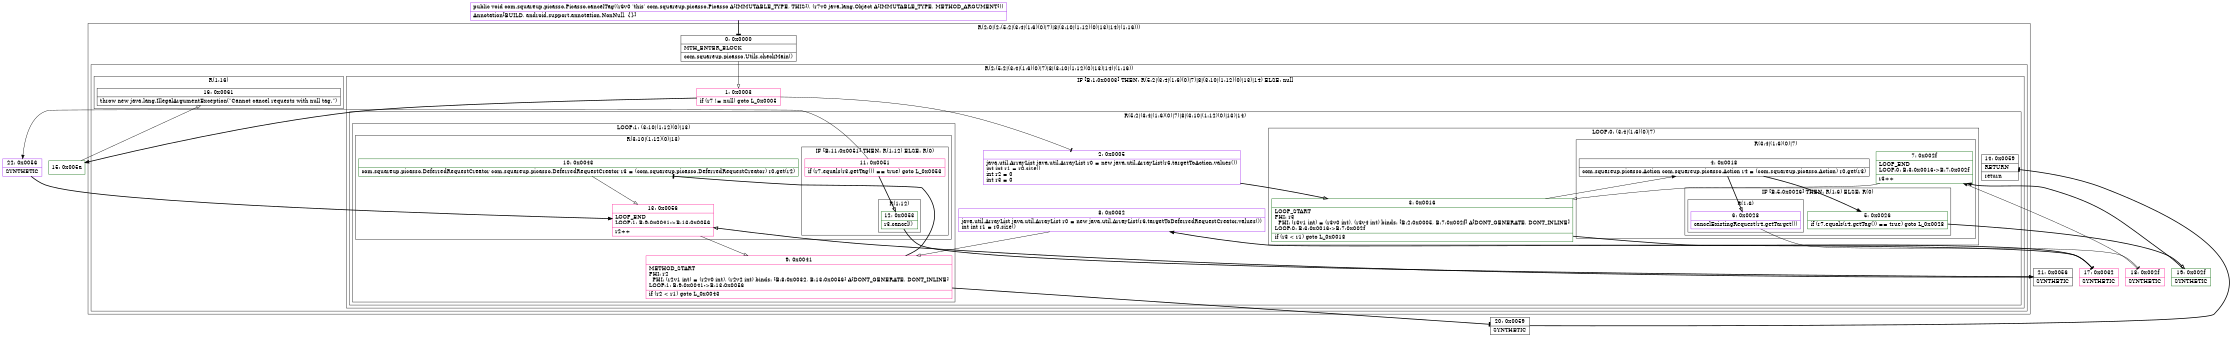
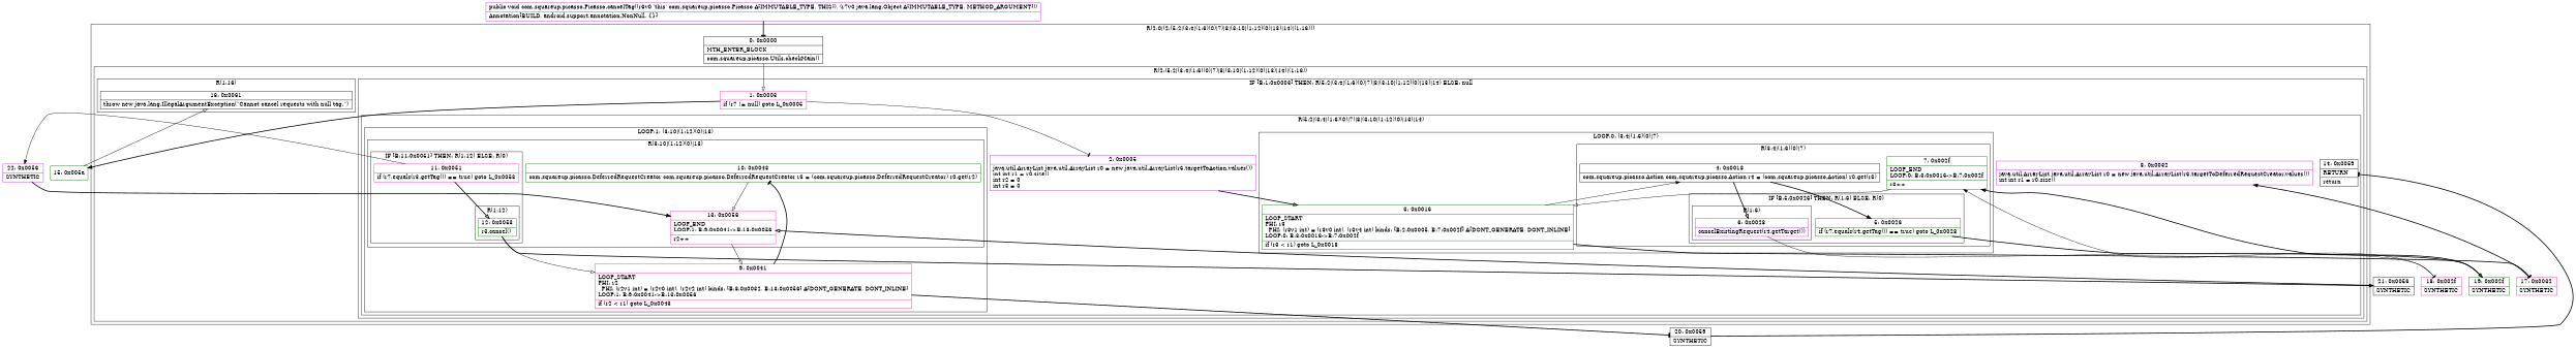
  digraph {
    node [color=darkgreen shape=record]
    edge [arrowhead=onormal style=bold]
    n1 [color=purple label="{6\:\ 0x0028|cancelExistingRequest(r4.getTarget())\l}"]
    n2 [label="{5\:\ 0x0026|if (r7.equals(r4.getTag()) == true) goto L_0x0028\l}"]
    n3 [color=black label="{4\:\ 0x0018|com.squareup.picasso.Action com.squareup.picasso.Action r4 = (com.squareup.picasso.Action) r0.get(r3)\l}"]
    n4 [label="{7\:\ 0x002f|LOOP_END\lLOOP:0: B:3:0x0016\-\>B:7:0x002f\l|r3++\l}"]
    n5 [label="{3\:\ 0x0016|LOOP_START\lPHI: r3 \l  PHI: (r3v1 int) = (r3v0 int), (r3v4 int) binds: [B:2:0x0005, B:7:0x002f] A[DONT_GENERATE, DONT_INLINE]\lLOOP:0: B:3:0x0016\-\>B:7:0x002f\l|if (r3 \< r1) goto L_0x0018\l}"]
    n6 [label="{12\:\ 0x0053|r3.cancel()\l}"]
    n7 [color=deeppink label="{11\:\ 0x0051|if (r7.equals(r3.getTag()) == true) goto L_0x0053\l}"]
    n8 [label="{10\:\ 0x0043|com.squareup.picasso.DeferredRequestCreator com.squareup.picasso.DeferredRequestCreator r3 = (com.squareup.picasso.DeferredRequestCreator) r0.get(r2)\l}"]
    n9 [color=deeppink label="{13\:\ 0x0056|LOOP_END\lLOOP:1: B:9:0x0041\-\>B:13:0x0056\l|r2++\l}"]
-   n10 [color=deeppink label="{9\:\ 0x0041|METHOD_START\lPHI: r2 \l  PHI: (r2v1 int) = (r2v0 int), (r2v2 int) binds: [B:8:0x0032, B:13:0x0056] A[DONT_GENERATE, DONT_INLINE]\lLOOP:1: B:9:0x0041\-\>B:13:0x0056\l|if (r2 \< r1) goto L_0x0043\l}"]
+   n10 [color=deeppink label="{9\:\ 0x0041|LOOP_START\lPHI: r2 \l  PHI: (r2v1 int) = (r2v0 int), (r2v2 int) binds: [B:8:0x0032, B:13:0x0056] A[DONT_GENERATE, DONT_INLINE]\lLOOP:1: B:9:0x0041\-\>B:13:0x0056\l|if (r2 \< r1) goto L_0x0043\l}"]
    n11 [color=purple label="{2\:\ 0x0005|java.util.ArrayList java.util.ArrayList r0 = new java.util.ArrayList(r6.targetToAction.values())\lint int r1 = r0.size()\lint r2 = 0\lint r3 = 0\l}"]
    n12 [color=purple label="{8\:\ 0x0032|java.util.ArrayList java.util.ArrayList r0 = new java.util.ArrayList(r6.targetToDeferredRequestCreator.values())\lint int r1 = r0.size()\l}"]
    n13 [color=black label="{14\:\ 0x0059|RETURN\l|return\l}"]
    n14 [color=deeppink label="{1\:\ 0x0003|if (r7 != null) goto L_0x0005\l}"]
    n15 [color=black label="{16\:\ 0x0061|throw new java.lang.IllegalArgumentException(\"Cannot cancel requests with null tag.\")\l}"]
    n16 [color=black label="{0\:\ 0x0000|MTH_ENTER_BLOCK\l|com.squareup.picasso.Utils.checkMain()\l}"]
    n17 [color=deeppink label="{18\:\ 0x002f|SYNTHETIC\l}"]
    n18 [label="{19\:\ 0x002f|SYNTHETIC\l}"]
    n19 [color=deeppink label="{17\:\ 0x0032|SYNTHETIC\l}"]
    n20 [color=black label="{21\:\ 0x0056|SYNTHETIC\l}"]
    n21 [color=purple label="{22\:\ 0x0056|SYNTHETIC\l}"]
    n22 [color=black label="{20\:\ 0x0059|SYNTHETIC\l}"]
    n23 [label="{15\:\ 0x005a}"]
    n24 [color=purple label="{public void com.squareup.picasso.Picasso.cancelTag((r6v0 'this' com.squareup.picasso.Picasso A[IMMUTABLE_TYPE, THIS]), (r7v0 java.lang.Object A[IMMUTABLE_TYPE, METHOD_ARGUMENT]))  | Annotation[BUILD, android.support.annotation.NonNull, \{\}]\l}"]
    subgraph cluster_1 {
      label="R(2:0|(2:(5:2|(3:4|(1:6)(0)|7)|8|(3:10|(1:12)(0)|13)|14)|(1:16)))"
      n16
      subgraph cluster_2 {
        label="R(2:(5:2|(3:4|(1:6)(0)|7)|8|(3:10|(1:12)(0)|13)|14)|(1:16))"
        subgraph cluster_3 {
          label="IF [B:1:0x0003] THEN: R(5:2|(3:4|(1:6)(0)|7)|8|(3:10|(1:12)(0)|13)|14) ELSE: null"
          n14
          subgraph cluster_4 {
            label="R(5:2|(3:4|(1:6)(0)|7)|8|(3:10|(1:12)(0)|13)|14)"
            n11
            n12
            n13
            subgraph cluster_5 {
              label="LOOP:0: (3:4|(1:6)(0)|7)"
              n5
              subgraph cluster_6 {
                label="R(3:4|(1:6)(0)|7)"
                n3
                n4
                subgraph cluster_7 {
                  label="IF [B:5:0x0026] THEN: R(1:6) ELSE: R(0)"
                  n2
                  subgraph cluster_8 {
                    label="R(1:6)"
                    n1
                  }
                  subgraph cluster_9 {
                    label="R(0)"
                  }
                }
              }
            }
            subgraph cluster_10 {
              label="LOOP:1: (3:10|(1:12)(0)|13)"
              n10
              subgraph cluster_11 {
                label="R(3:10|(1:12)(0)|13)"
                n8
                n9
                subgraph cluster_12 {
                  label="IF [B:11:0x0051] THEN: R(1:12) ELSE: R(0)"
                  n7
                  subgraph cluster_13 {
                    label="R(1:12)"
                    n6
                  }
                  subgraph cluster_14 {
                    label="R(0)"
                  }
                }
              }
            }
          }
        }
        subgraph cluster_15 {
          label="R(1:16)"
          n15
        }
      }
    }
    n1 -> n17 [arrowhead=tee style=solid]
    n2 -> n18
    n3 -> n1
    n3 -> n2 [arrowhead=normal]
    n4 -> n5 [style=solid]
    n5 -> n3 [arrowhead=normal style=solid]
    n5 -> n19 [arrowhead=tee]
    n6 -> n20 [arrowhead=normal]
    n7 -> n6
    n7 -> n21 [arrowhead=normal style=solid]
    n8 -> n9 [style=solid]
    n9 -> n10 [style=solid]
    n10 -> n8 [arrowhead=tee]
    n10 -> n22 [arrowhead=tee]
    n11 -> n5
-   n12 -> n10 [style=solid]
+   n6 -> n10 [style=solid]
    n14 -> n11 [arrowhead=tee style=solid]
    n14 -> n23 [arrowhead=normal]
    n16 -> n14 [style=solid]
    n17 -> n4 [arrowhead=normal style=solid]
    n18 -> n4 [arrowhead=normal]
    n19 -> n12 [arrowhead=normal]
    n20 -> n9
    n21 -> n9 [arrowhead=normal]
    n22 -> n13 [arrowhead=tee]
    n23 -> n15 [style=solid]
    n24 -> n16 [arrowhead=tee]
  }
